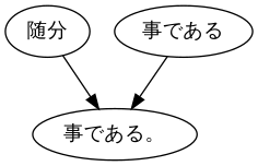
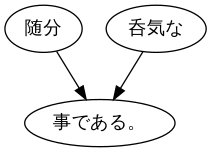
  digraph {
    fontname="Noto Sans"
    node [fontname="Noto Sans"]
    edge [fontname="Noto Sans"]
    n1 [label="随分"]
    n2 [label="事である。"]
-   n3 [label="事である"]
+   n3 [label="呑気な"]
    n1 -> n2
    n3 -> n2
  }
